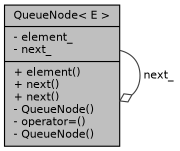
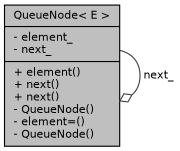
  digraph {
-   n1 [color=black fillcolor=grey75 fontcolor=black fontname=Helvetica fontsize=10 height=0.2 label="{QueueNode\< E \>\n|- element_\l- next_\l|+ element()\l+ next()\l+ next()\l- QueueNode()\l- operator=()\l- QueueNode()\l}" shape=record style=filled width=0.4]
+   n1 [color=black fillcolor=grey75 fontcolor=black fontname=Helvetica fontsize=10 height=0.2 label="{QueueNode\< E \>\n|- element_\l- next_\l|+ element()\l+ next()\l+ next()\l- QueueNode()\l- element=()\l- QueueNode()\l}" shape=record style=filled width=0.4]
    n1 -> n1 [arrowhead=odiamond color=grey25 fontname=Helvetica fontsize=10 label=" next_" labelfontname=Helvetica labelfontsize=10 style=solid]
  }
